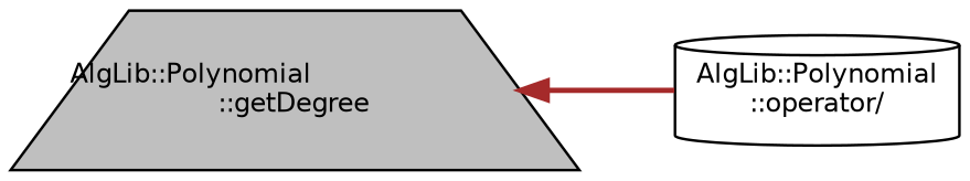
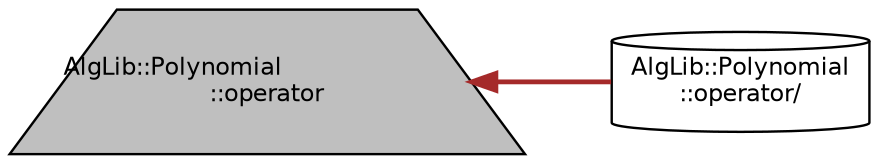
  digraph {
    rankdir=LR
    node [color=black fontname=Helvetica fontsize=10 style=filled]
-   n1 [fillcolor=grey75 fontcolor=black height=0.2 label="AlgLib::Polynomial\l::getDegree" shape=trapezium width=0.4]
+   n1 [fillcolor=grey75 fontcolor=black height=0.2 label="AlgLib::Polynomial\l::operator" shape=trapezium width=0.4]
    n2 [fillcolor=white height=0.2 label="AlgLib::Polynomial\l::operator/" shape=cylinder width=0.4]
    n1 -> n2 [color=brown dir=back fontname=Helvetica fontsize=10 labelfontname=Helvetica labelfontsize=10 style=bold]
  }
